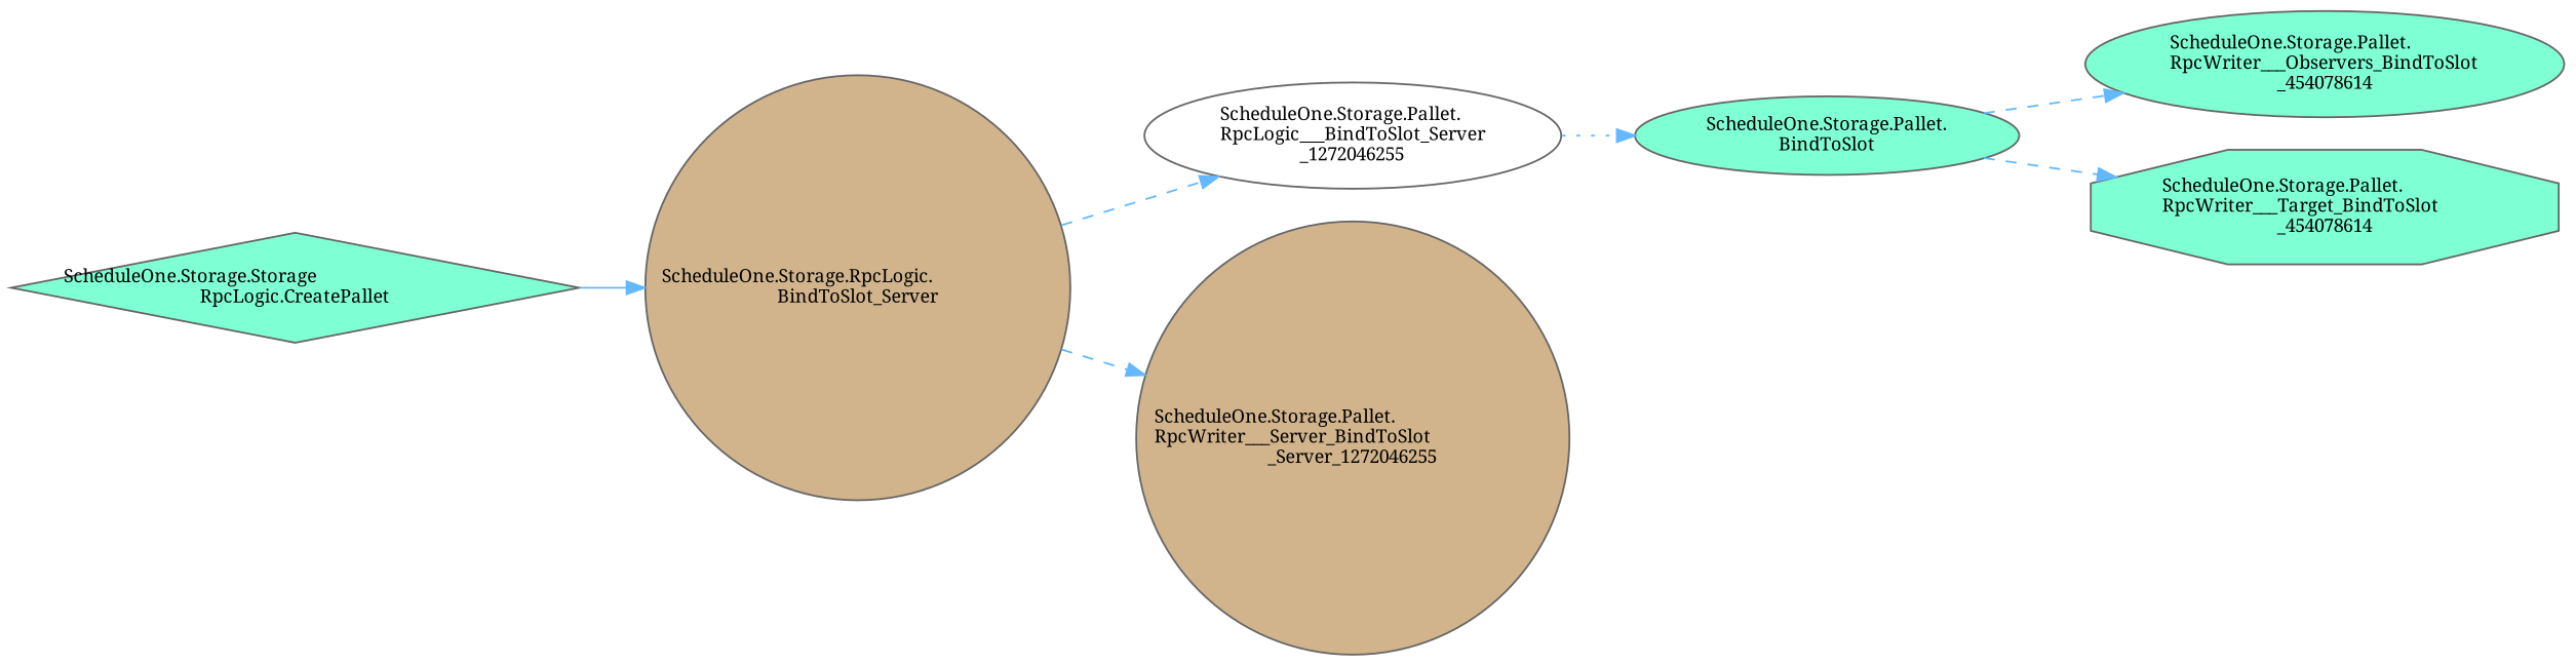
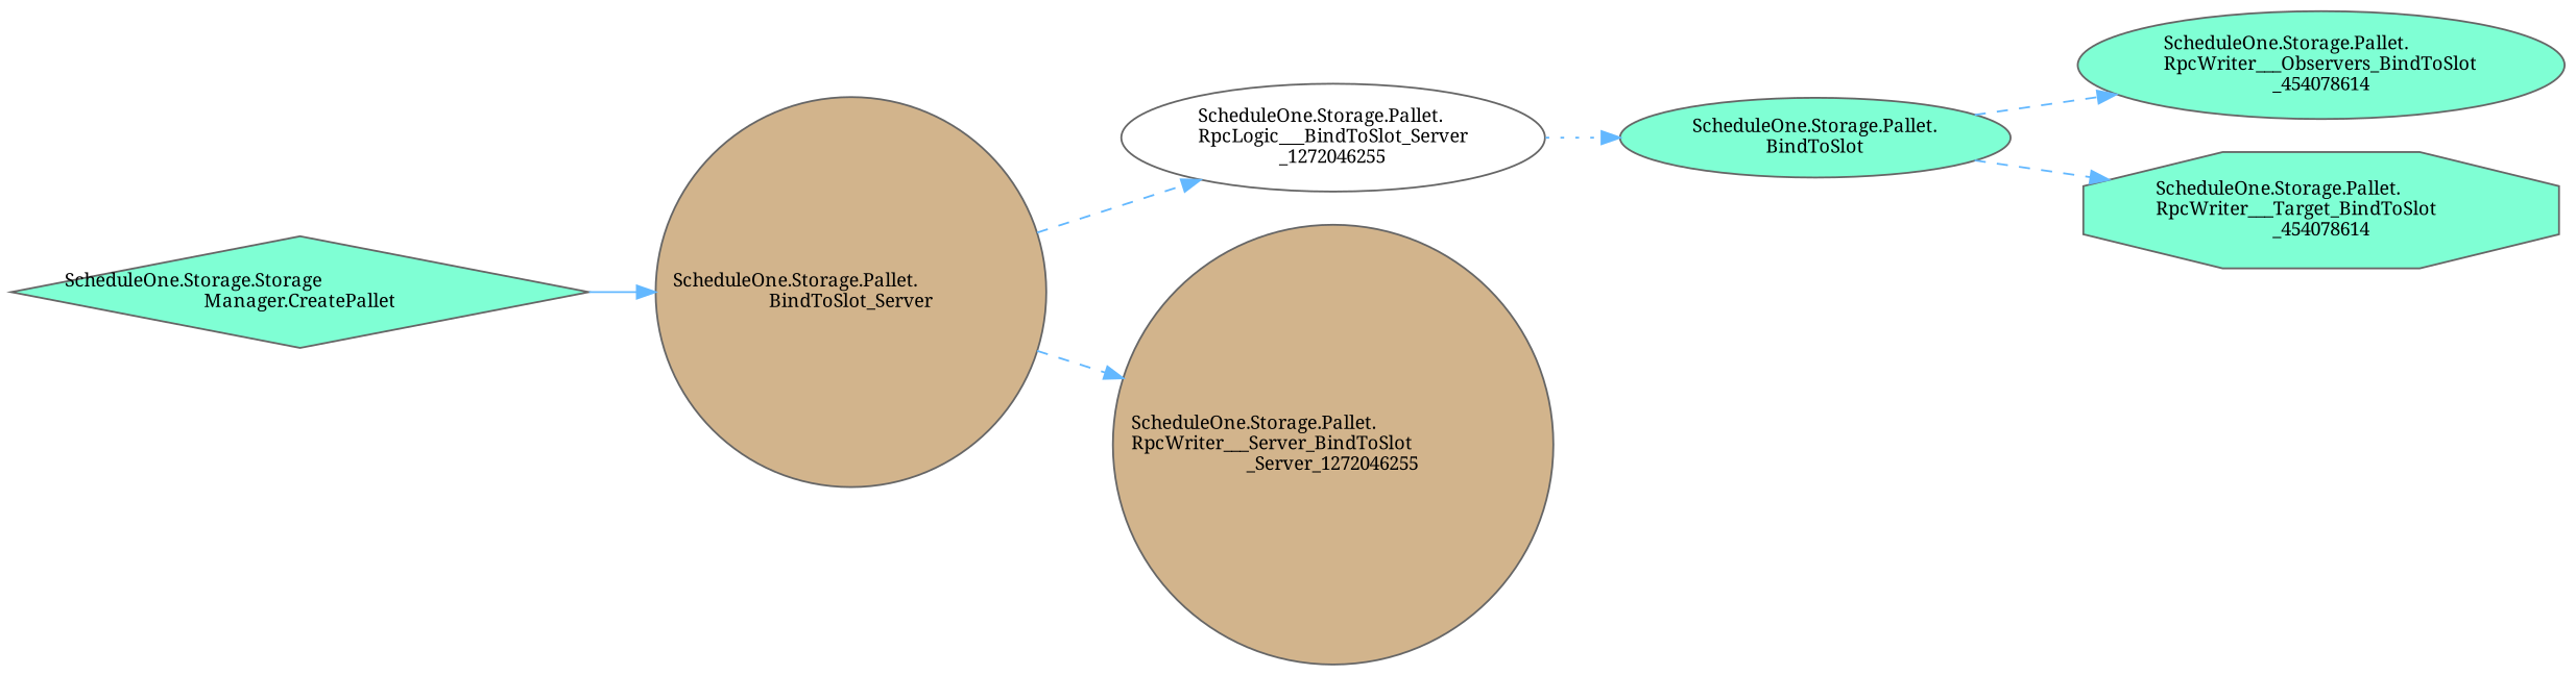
  digraph {
    fontname="Noto Serif"
    rankdir=LR
    node [color=grey40 fillcolor=aquamarine fontname="Noto Serif" fontsize=10 shape=ellipse style=filled]
    edge [color=steelblue1 fontname="Noto Serif" fontsize=10 labelfontname=Helvetica labelfontsize=10 style=dashed]
-   n1 [color=gray40 fontcolor=black height=0.2 label="ScheduleOne.Storage.Storage\lRpcLogic.CreatePallet" shape=diamond width=0.4]
-   n2 [fillcolor=tan height=0.2 label="ScheduleOne.Storage.RpcLogic.\lBindToSlot_Server" shape=circle width=0.4]
+   n1 [color=gray40 fontcolor=black height=0.2 label="ScheduleOne.Storage.Storage\lManager.CreatePallet" shape=diamond width=0.4]
+   n2 [fillcolor=tan height=0.2 label="ScheduleOne.Storage.Pallet.\lBindToSlot_Server" shape=circle width=0.4]
    n3 [fillcolor=white height=0.2 label="ScheduleOne.Storage.Pallet.\lRpcLogic___BindToSlot_Server\l_1272046255" width=0.4]
    n4 [fillcolor=tan height=0.2 label="ScheduleOne.Storage.Pallet.\lRpcWriter___Server_BindToSlot\l_Server_1272046255" shape=circle width=0.4]
    n5 [height=0.2 label="ScheduleOne.Storage.Pallet.\lBindToSlot" width=0.4]
    n6 [height=0.2 label="ScheduleOne.Storage.Pallet.\lRpcWriter___Observers_BindToSlot\l_454078614" width=0.4]
    n7 [height=0.2 label="ScheduleOne.Storage.Pallet.\lRpcWriter___Target_BindToSlot\l_454078614" shape=octagon width=0.4]
    n1 -> n2 [style=solid]
    n2 -> n3
    n2 -> n4
    n3 -> n5 [style=dotted]
    n5 -> n6
    n5 -> n7
  }
